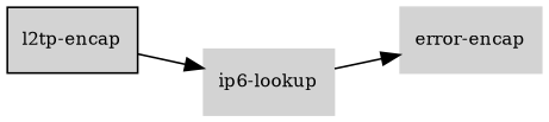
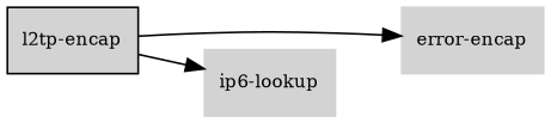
  digraph {
    fontname="DejaVu Serif"
    rankdir=LR
    node [color=lightgray fillcolor=lightgray fontcolor=black fontname="DejaVu Serif" fontsize=10 shape=box style=filled]
    edge [fontname="DejaVu Serif" fontsize=8]
    "l2tp-encap" [color=black]
    n2 [label="error-encap"]
    "ip6-lookup"
-   "ip6-lookup" -> n2
+   "l2tp-encap" -> n2
    "l2tp-encap" -> "ip6-lookup"
  }
